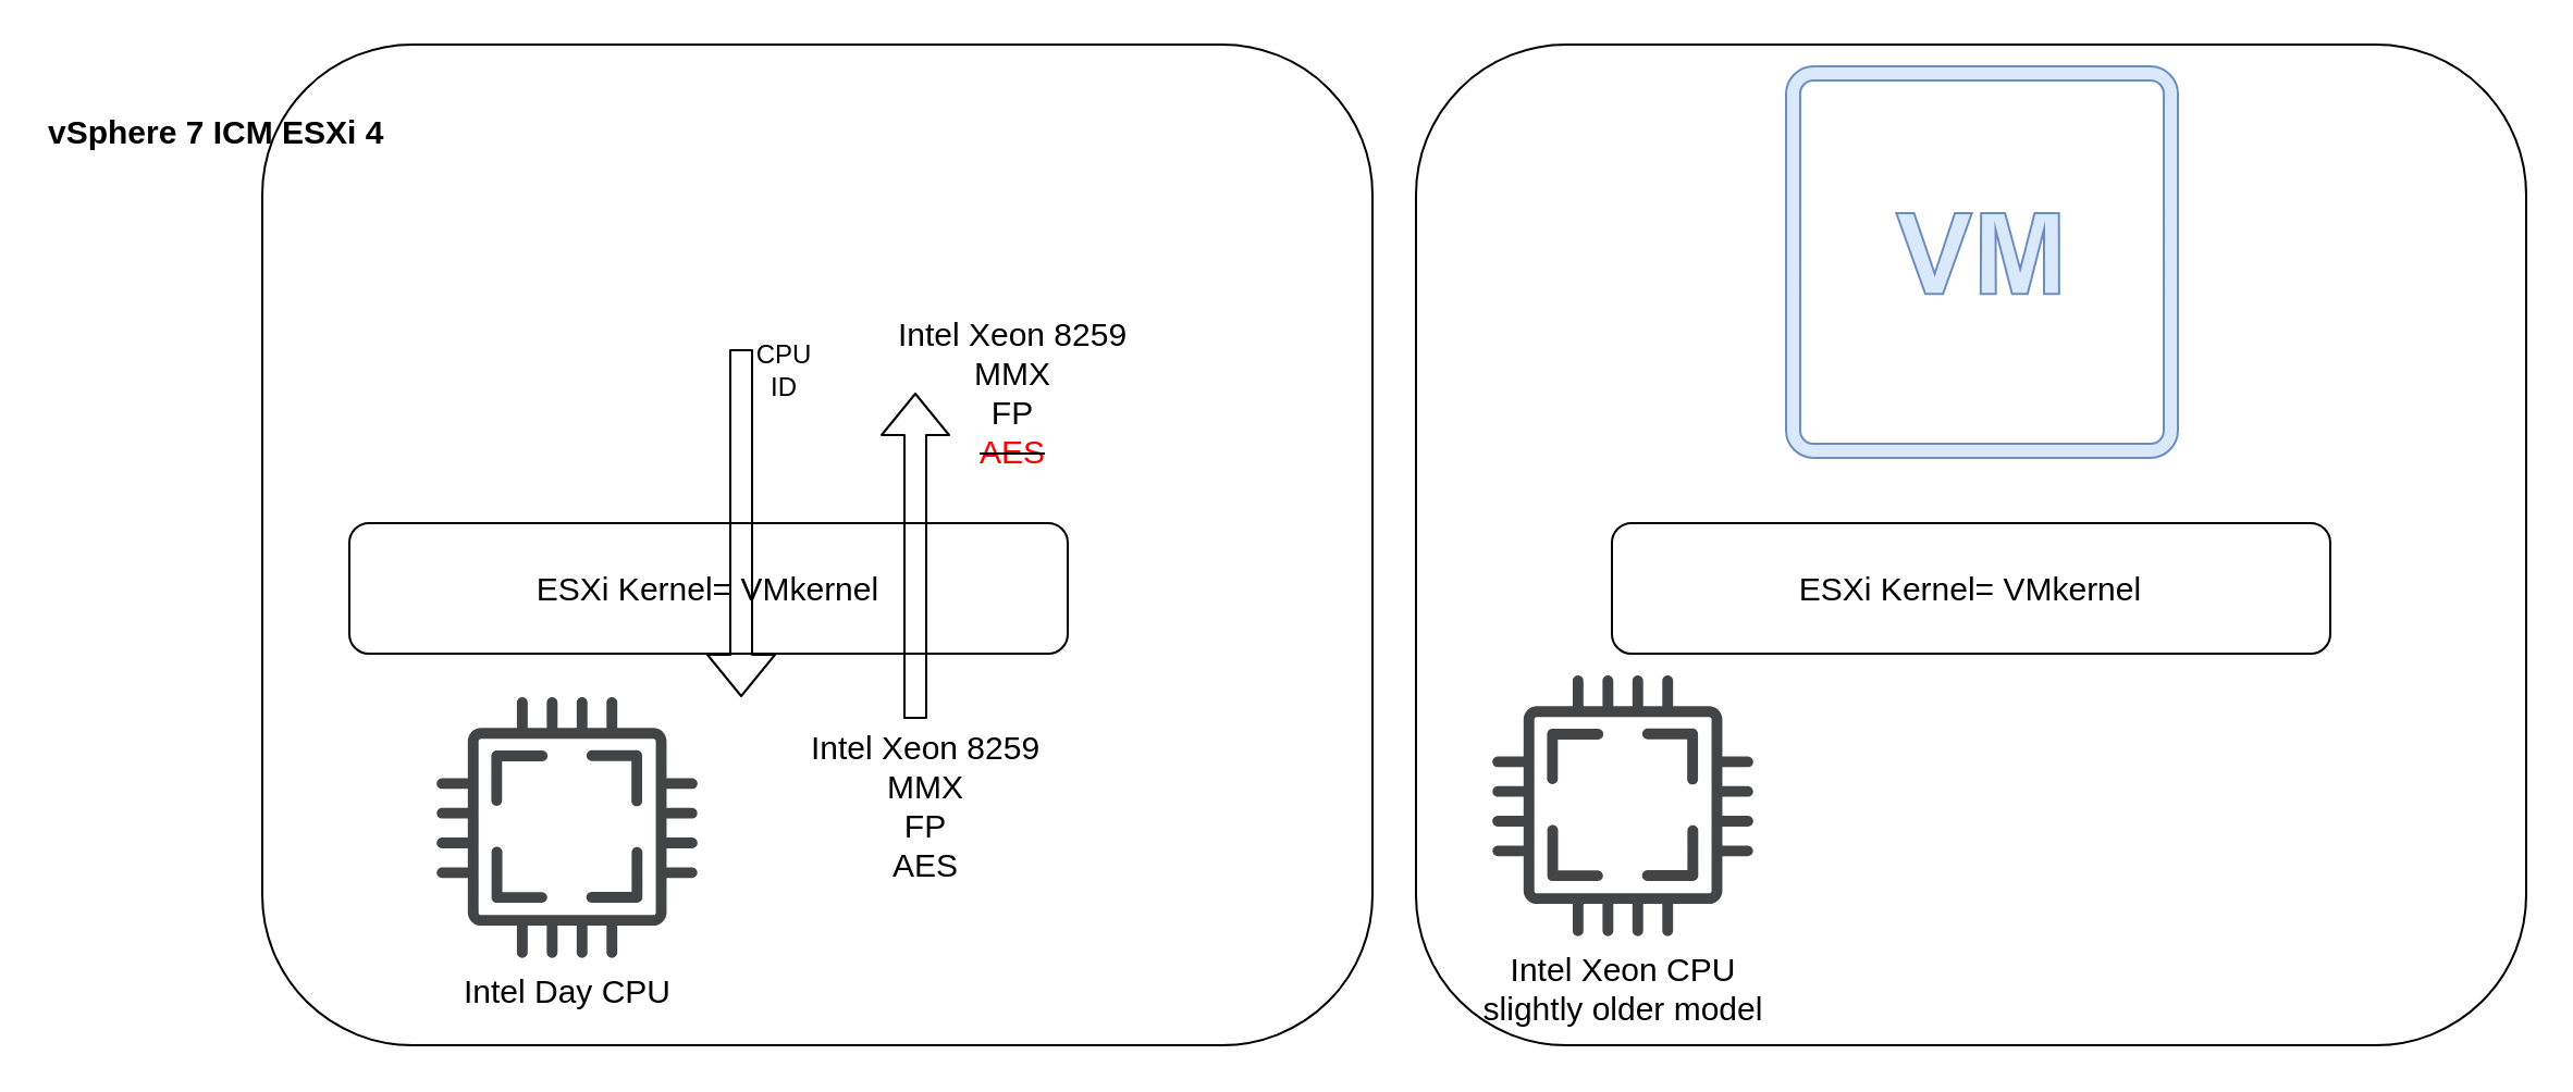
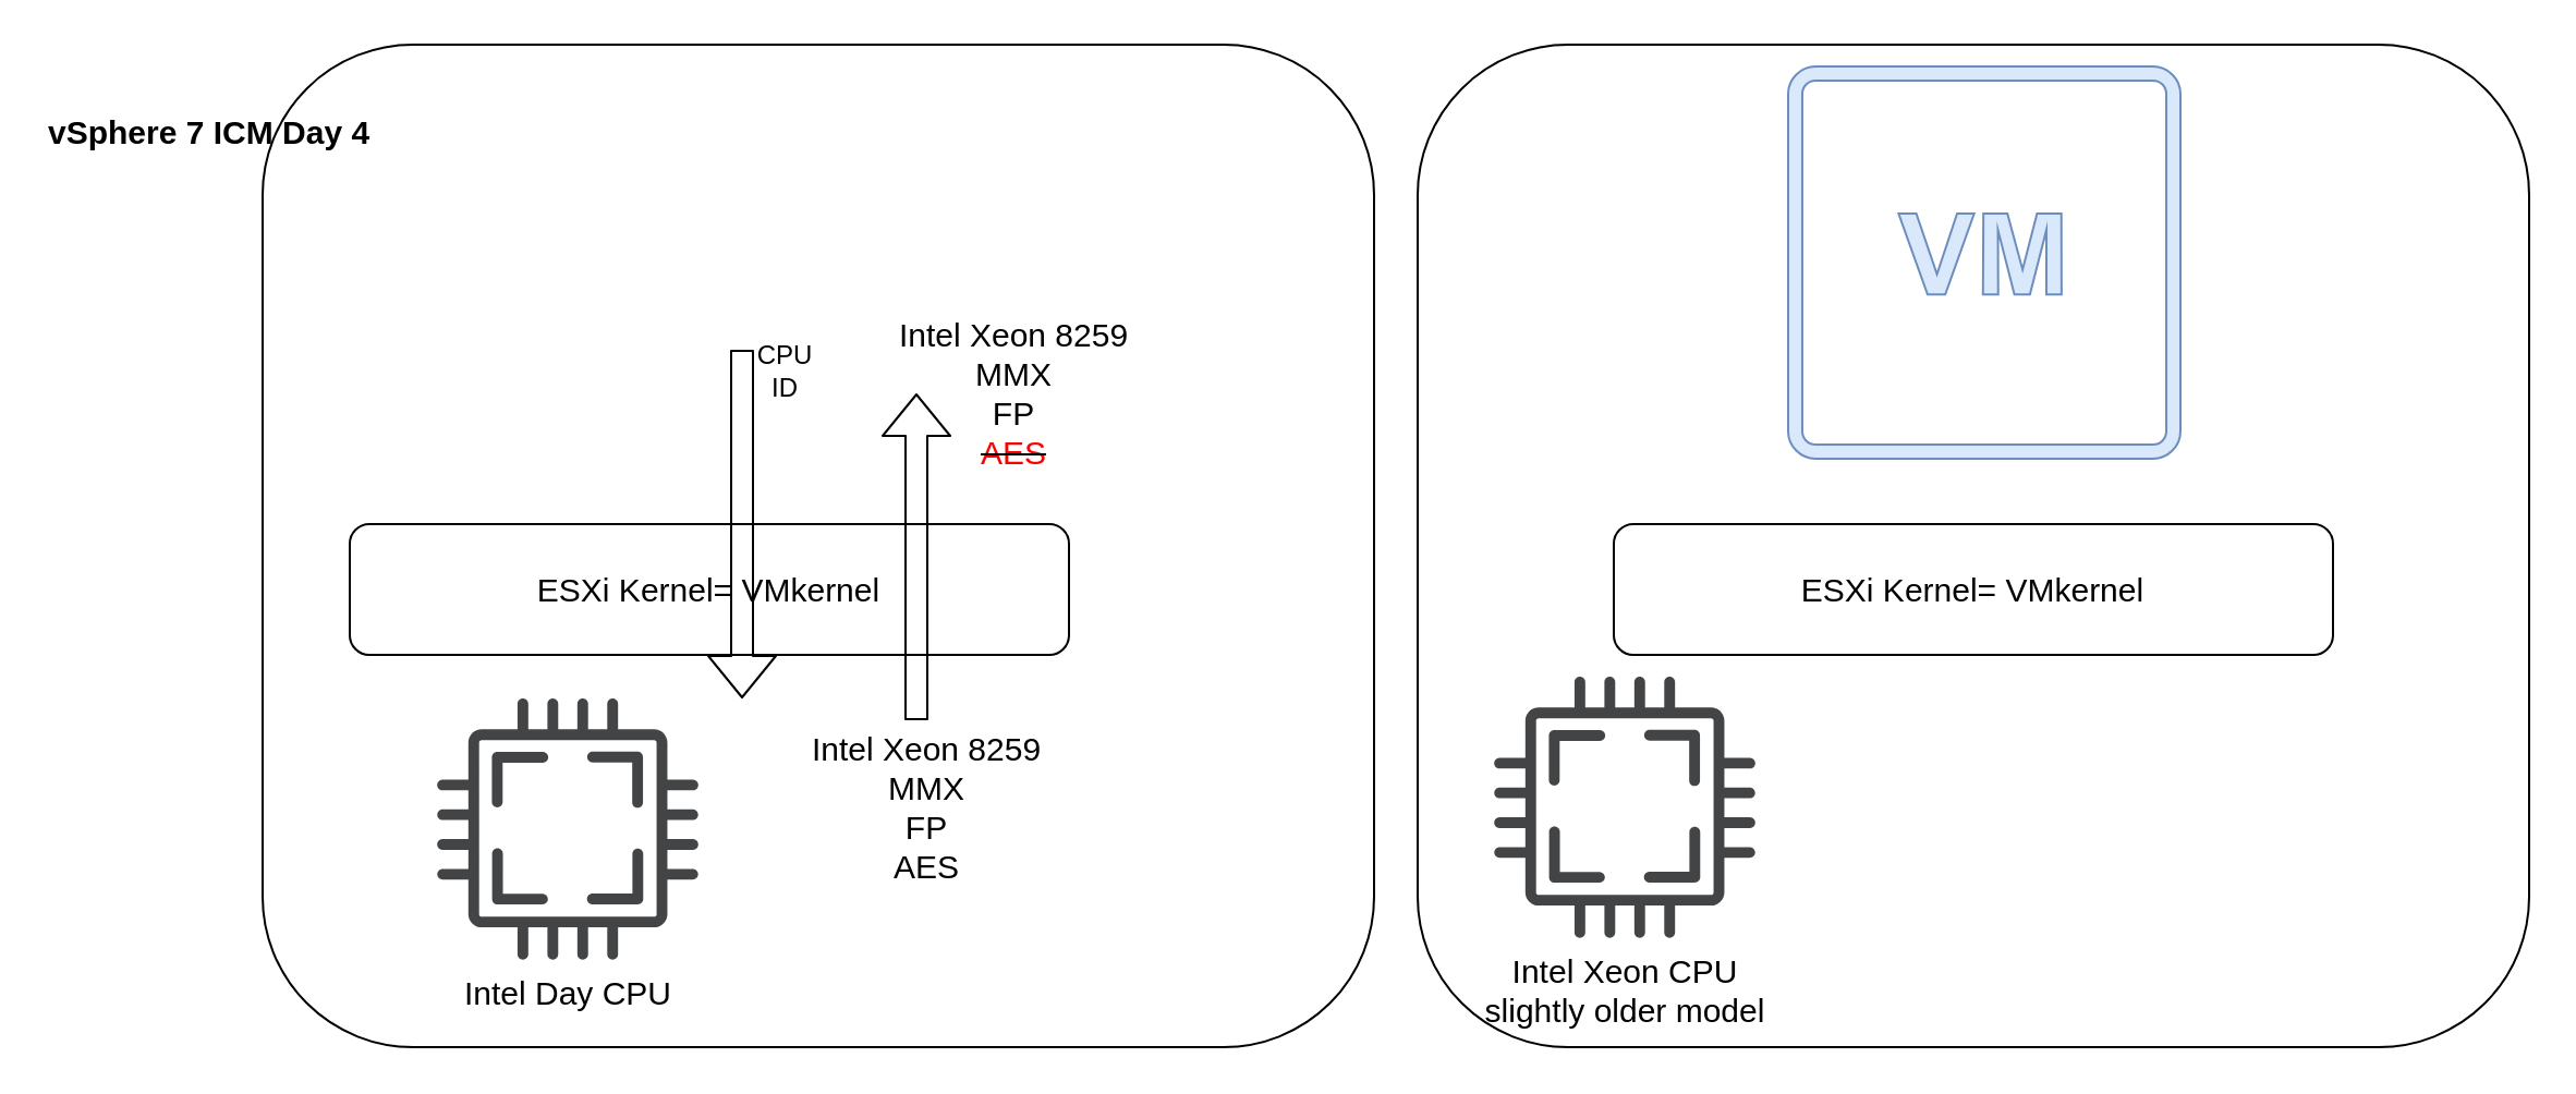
  <mxCell id="0" />
  <mxCell id="1" parent="0" />
  <mxCell id="2" value="" style="rounded=1;whiteSpace=wrap;html=1;fontSize=15;align=center;" parent="1" vertex="1"><mxGeometry x="120" y="20" width="510" height="460" as="geometry" /></mxCell>
- <mxCell id="3" value="vSphere 7 ICM ESXi 4" style="text;html=1;strokeColor=none;fillColor=none;align=left;verticalAlign=middle;whiteSpace=wrap;rounded=0;fontStyle=1;fontSize=15;" parent="1" vertex="1"><mxGeometry x="20" y="50" width="210" height="20" as="geometry" /></mxCell>
+ <mxCell id="3" value="vSphere 7 ICM Day 4" style="text;html=1;strokeColor=none;fillColor=none;align=left;verticalAlign=middle;whiteSpace=wrap;rounded=0;fontStyle=1;fontSize=15;" parent="1" vertex="1"><mxGeometry x="20" y="50" width="210" height="20" as="geometry" /></mxCell>
  <mxCell id="4" value="Intel Day CPU" style="pointerEvents=1;shadow=0;dashed=0;html=1;strokeColor=none;fillColor=#434445;aspect=fixed;labelPosition=center;verticalLabelPosition=bottom;verticalAlign=top;align=center;outlineConnect=0;shape=mxgraph.vvd.cpu;fontSize=15;" parent="1" vertex="1"><mxGeometry x="200" y="320" width="120" height="120" as="geometry" /></mxCell>
  <mxCell id="5" value="vCPU" style="pointerEvents=1;shadow=0;dashed=0;html=1;strokeColor=none;fillColor=#434445;aspect=fixed;labelPosition=center;verticalLabelPosition=bottom;verticalAlign=top;align=center;outlineConnect=0;shape=mxgraph.vvd.cpu;fontSize=15;" parent="1" vertex="1"><mxGeometry x="830" y="145" width="50" height="50" as="geometry" /></mxCell>
  <mxCell id="6" value="ESXi Kernel= VMkernel" style="rounded=1;whiteSpace=wrap;html=1;align=center;fontSize=15;" parent="1" vertex="1"><mxGeometry x="160" y="240" width="330" height="60" as="geometry" /></mxCell>
  <mxCell id="7" value="CPU ID" style="text;html=1;strokeColor=none;fillColor=none;align=center;verticalAlign=middle;whiteSpace=wrap;rounded=0;" parent="1" vertex="1"><mxGeometry x="340" y="160" width="40" height="20" as="geometry" /></mxCell>
  <mxCell id="8" value="" style="shape=flexArrow;endArrow=classic;html=1;fontSize=15;" parent="1" edge="1"><mxGeometry width="50" height="50" relative="1" as="geometry"><mxPoint x="340" y="160" as="sourcePoint" /><mxPoint x="340" y="320" as="targetPoint" /></mxGeometry></mxCell>
  <mxCell id="9" value="" style="shape=flexArrow;endArrow=classic;html=1;fontSize=15;" parent="1" edge="1"><mxGeometry width="50" height="50" relative="1" as="geometry"><mxPoint x="420" y="330" as="sourcePoint" /><mxPoint x="420" y="180" as="targetPoint" /></mxGeometry></mxCell>
  <mxCell id="10" value="Intel Xeon 8259&lt;br&gt;MMX&lt;br&gt;FP&lt;br&gt;AES" style="text;html=1;strokeColor=none;fillColor=none;align=center;verticalAlign=middle;whiteSpace=wrap;rounded=0;fontSize=15;" parent="1" vertex="1"><mxGeometry x="340" y="360" width="170" height="20" as="geometry" /></mxCell>
  <mxCell id="11" value="" style="rounded=1;whiteSpace=wrap;html=1;fontSize=15;align=center;" parent="1" vertex="1"><mxGeometry x="650" y="20" width="510" height="460" as="geometry" /></mxCell>
  <mxCell id="12" value="ESXi Kernel= VMkernel" style="rounded=1;whiteSpace=wrap;html=1;align=center;fontSize=15;" parent="1" vertex="1"><mxGeometry x="740" y="240" width="330" height="60" as="geometry" /></mxCell>
  <mxCell id="13" value="Intel Xeon CPU&lt;br&gt;slightly older model" style="pointerEvents=1;shadow=0;dashed=0;html=1;strokeColor=none;fillColor=#434445;aspect=fixed;labelPosition=center;verticalLabelPosition=bottom;verticalAlign=top;align=center;outlineConnect=0;shape=mxgraph.vvd.cpu;fontSize=15;" parent="1" vertex="1"><mxGeometry x="685" y="310" width="120" height="120" as="geometry" /></mxCell>
  <mxCell id="14" value="" style="pointerEvents=1;shadow=0;dashed=0;html=1;strokeColor=#6c8ebf;fillColor=#dae8fc;aspect=fixed;labelPosition=center;verticalLabelPosition=bottom;verticalAlign=top;align=center;outlineConnect=0;shape=mxgraph.vvd.virtual_machine;" parent="1" vertex="1"><mxGeometry x="820" y="30" width="180" height="180" as="geometry" /></mxCell>
  <mxCell id="15" value="Intel Xeon 8259&lt;br&gt;MMX&lt;br&gt;FP&lt;br&gt;&lt;strike&gt;&lt;font color=&quot;#ff0000&quot;&gt;AES&lt;/font&gt;&lt;/strike&gt;" style="text;html=1;strokeColor=none;fillColor=none;align=center;verticalAlign=middle;whiteSpace=wrap;rounded=0;fontSize=15;" parent="1" vertex="1"><mxGeometry x="380" y="170" width="170" height="20" as="geometry" /></mxCell>
